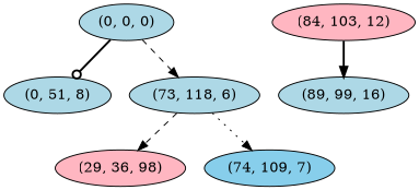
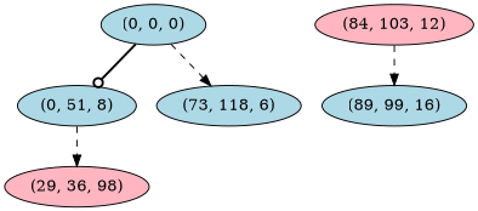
  digraph {
    node [fillcolor=lightblue style=filled]
    edge [arrowhead=normal style=dashed]
    n1 [label="(0, 51, 8)"]
    "(0, 0, 0)"
    "(73, 118, 6)"
    n4 [fillcolor=lightpink label="(29, 36, 98)"]
-   "(74, 109, 7)" [fillcolor=skyblue]
    "(84, 103, 12)" [fillcolor=lightpink]
    "(89, 99, 16)"
-   "(73, 118, 6)" -> n4
+   n1 -> n4
    "(0, 0, 0)" -> n1 [arrowhead=odot style=bold]
    "(0, 0, 0)" -> "(73, 118, 6)"
-   "(73, 118, 6)" -> "(74, 109, 7)" [style=dotted]
-   "(84, 103, 12)" -> "(89, 99, 16)" [style=bold]
+   "(84, 103, 12)" -> "(89, 99, 16)"
  }
